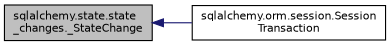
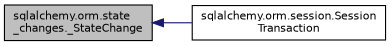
  digraph {
    rankdir=LR
    node [color=black fontname=Helvetica fontsize=10 shape=record style=filled]
-   n1 [fillcolor=grey75 fontcolor=black height=0.2 label="sqlalchemy.state.state\l_changes._StateChange" width=0.4]
+   n1 [fillcolor=grey75 fontcolor=black height=0.2 label="sqlalchemy.orm.state\l_changes._StateChange" width=0.4]
    n2 [fillcolor=white height=0.2 label="sqlalchemy.orm.session.Session\lTransaction" width=0.4]
    n1 -> n2 [color=midnightblue dir=back fontname=Helvetica fontsize=10 labelfontname=Helvetica labelfontsize=10 style=solid]
  }
